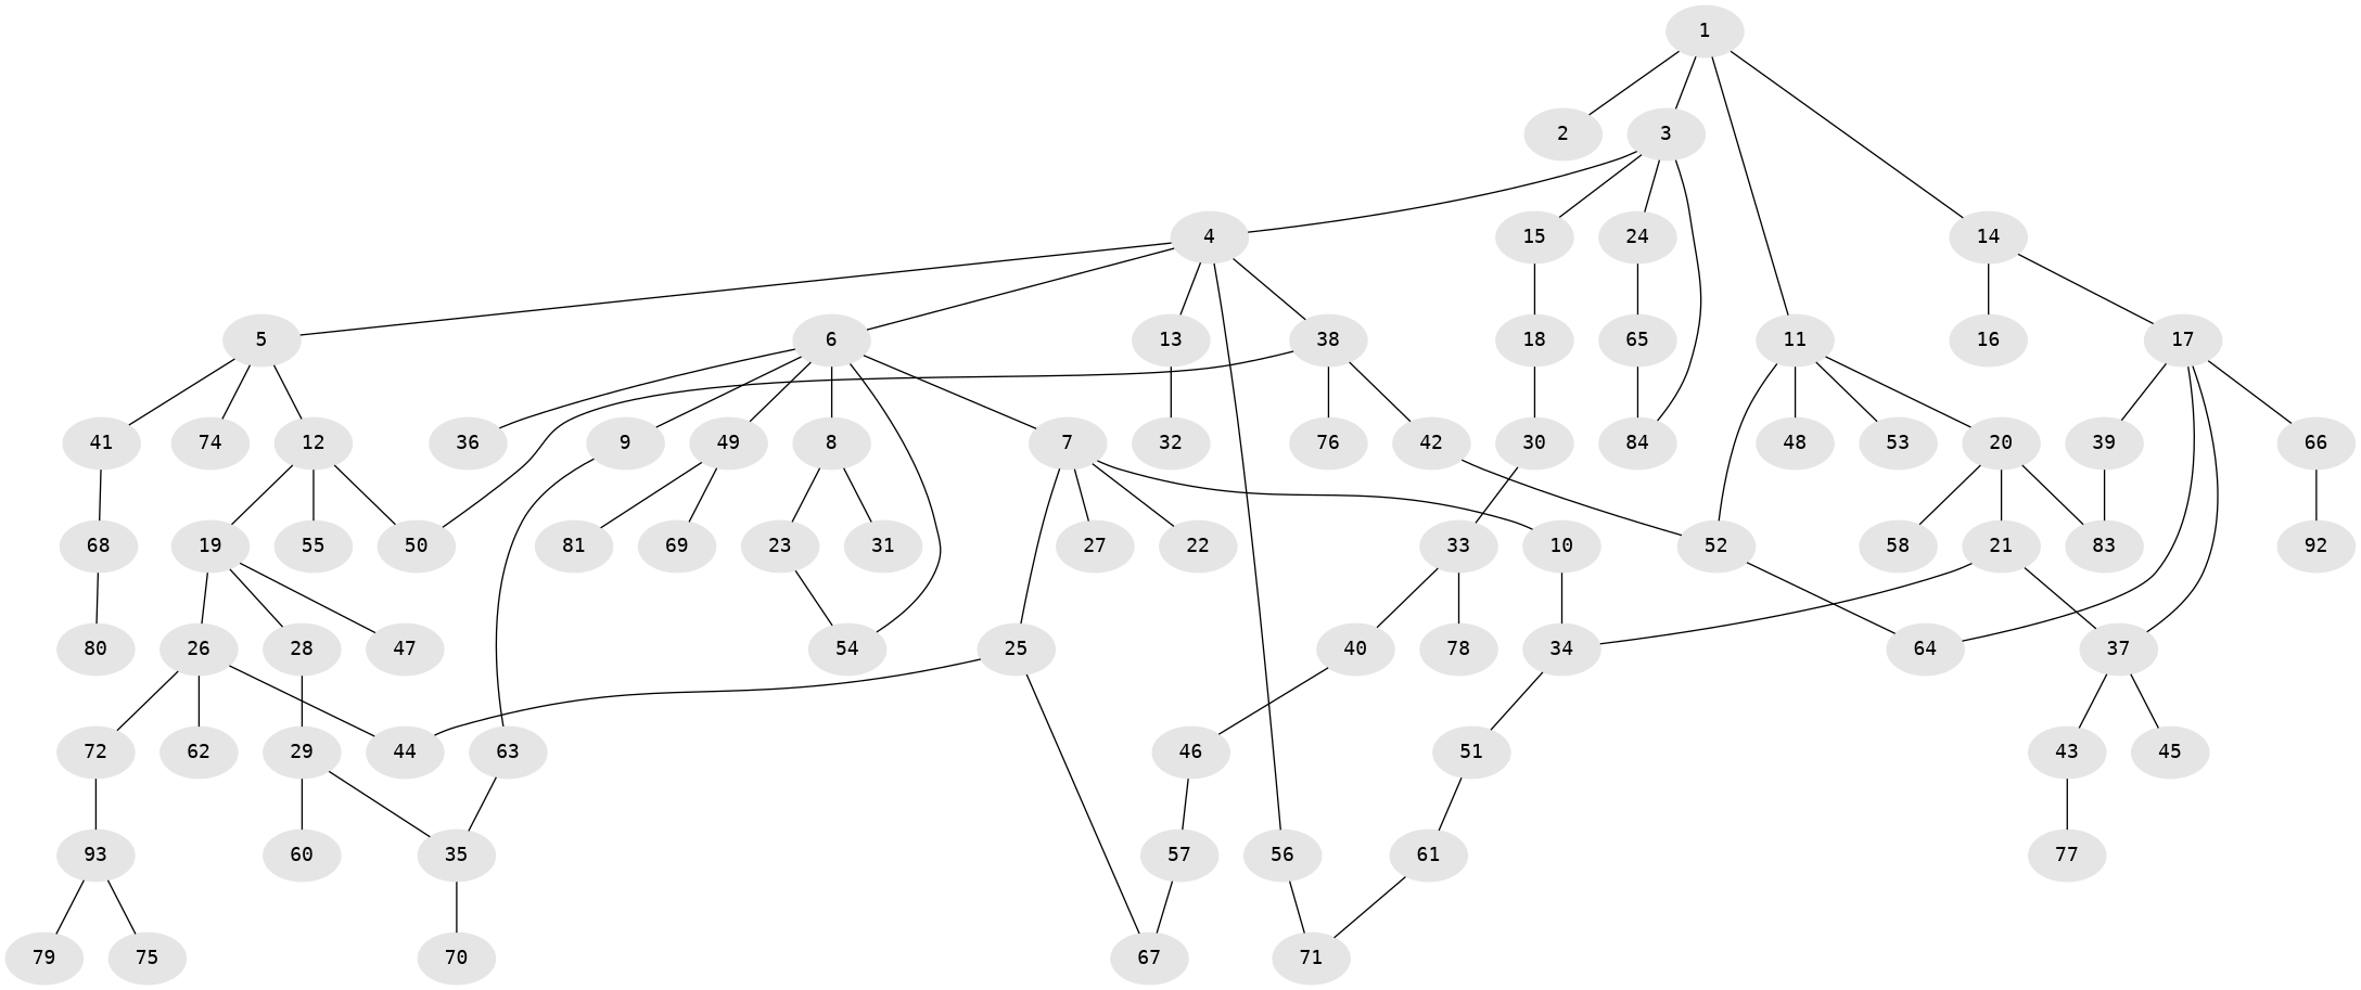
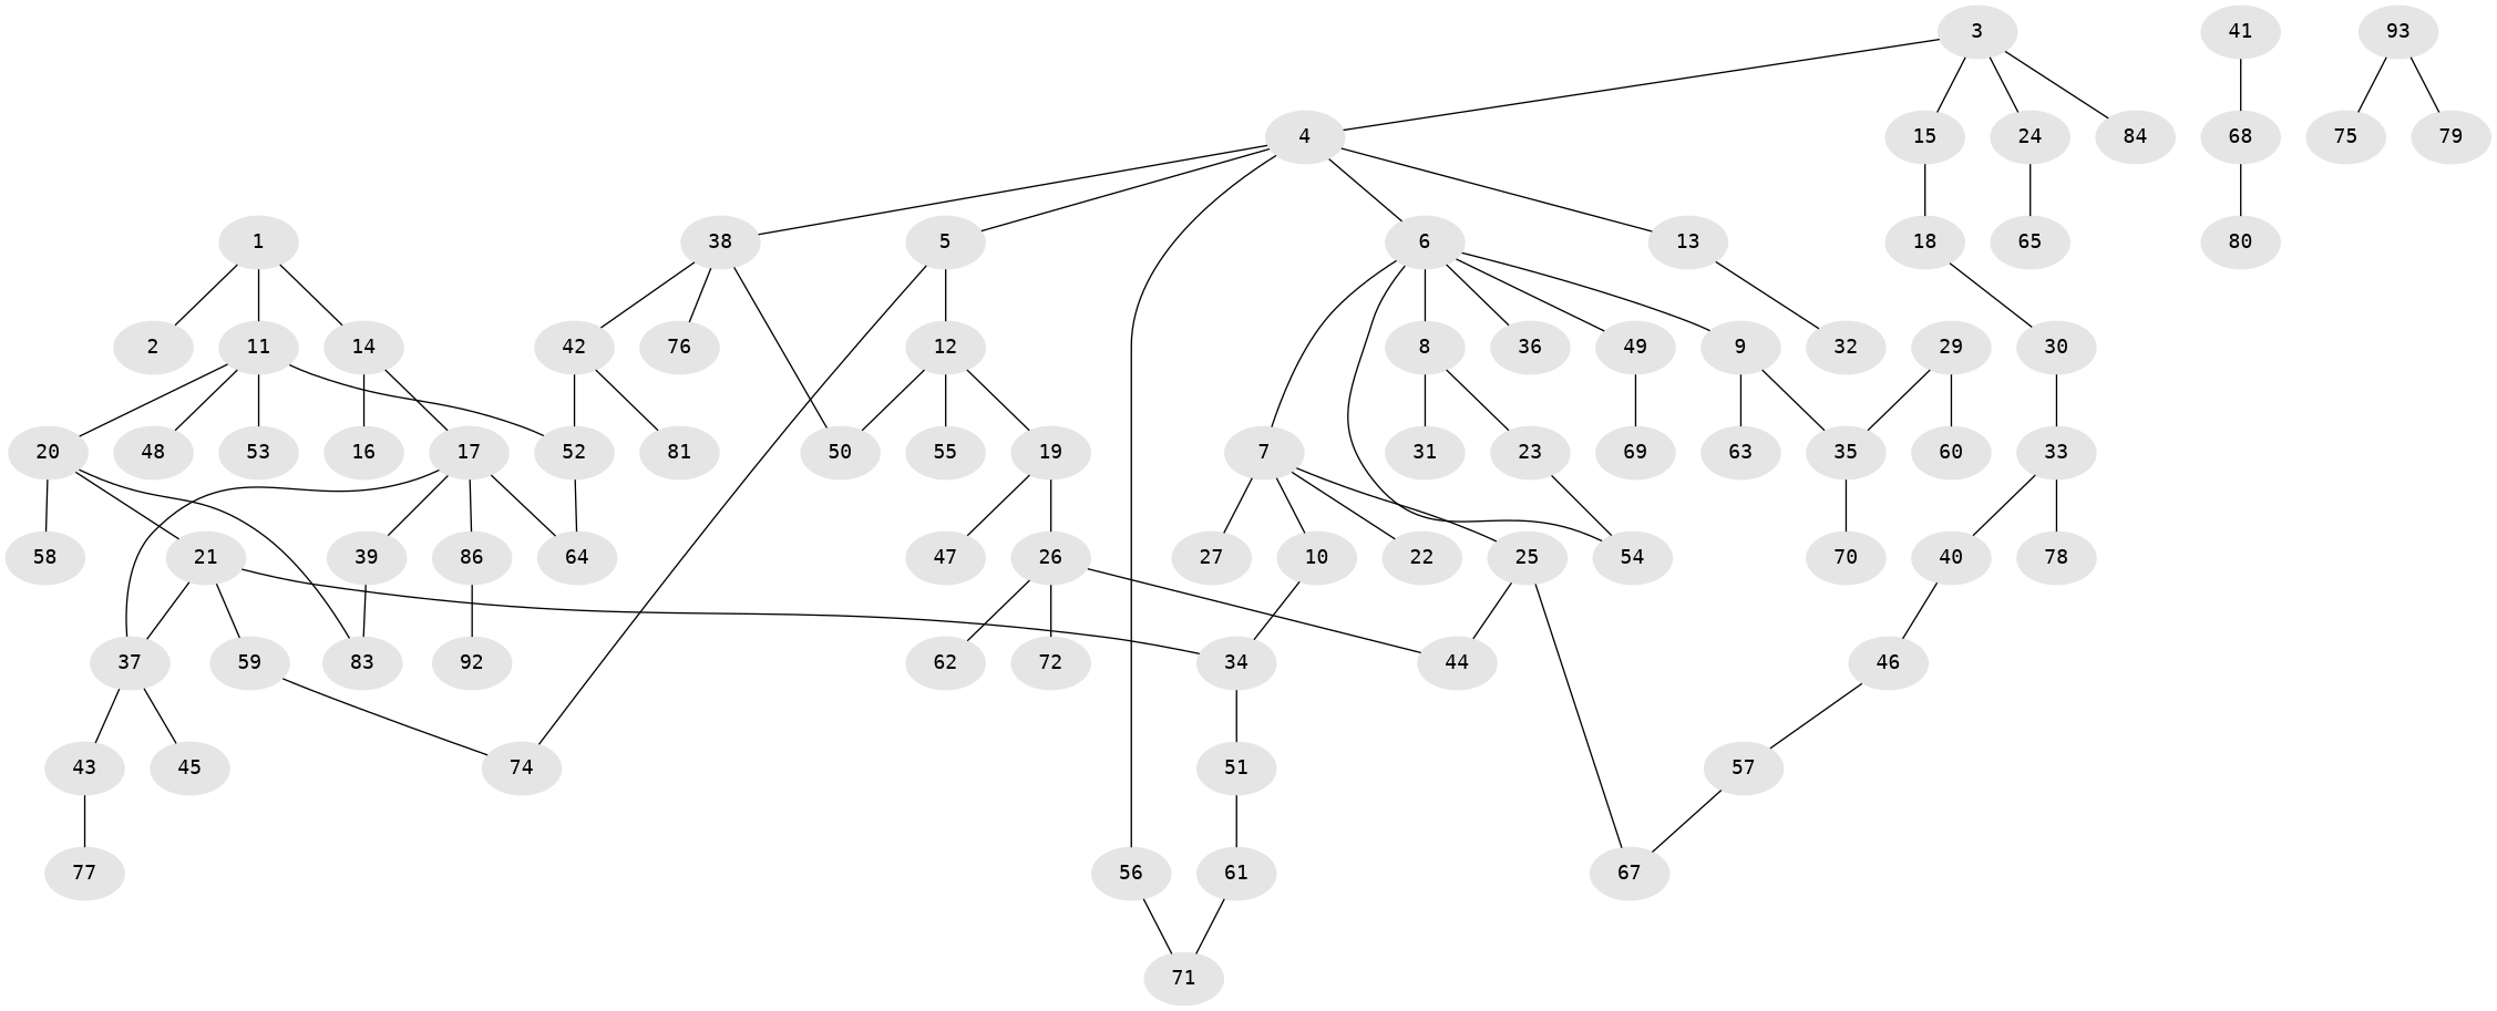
  graph {
    fontname="DejaVu Sans Mono"
    node [color=gray90 fontname="DejaVu Sans Mono" style=filled]
    edge [fontname="DejaVu Sans Mono"]
    1
    2
    3
    11
    14
    4
    15
    24
    84
    20
    48
    52
    53
    16
    17
    5
    6
    13
    38
    56
    18
    65
    12
    41
    74
    7
    8
    9
    36
    49
    54
    32
    50
    42
    76
    71
    19
    55
    68
    10
    22
    25
    27
    23
    31
    35
    63
    69
    81
    34
    44
    67
    70
    51
    21
    58
    83
    64
    26
-   28
    47
    37
    39
-   66
+   66 [label=86]
    30
    43
    45
    n68 [label=92]
    33
    62
    72
    29
+   59
    n74 [label=93]
    60
    40
    78
    46
    61
    77
    57
    80
    75
    79
    1 -- 2
-   1 -- 3
    1 -- 11
    1 -- 14
    3 -- 4
    3 -- 15
    3 -- 24
    3 -- 84
    11 -- 20
    11 -- 48
    11 -- 52
    11 -- 53
    14 -- 16
    14 -- 17
    4 -- 5
    4 -- 6
    4 -- 13
    4 -- 38
    4 -- 56
    15 -- 18
    24 -- 65
    20 -- 21
    20 -- 58
    20 -- 83
    52 -- 64
    17 -- 64
    17 -- 37
    17 -- 39
    17 -- 66
    5 -- 12
-   5 -- 41
    5 -- 74
    6 -- 7
    6 -- 8
    6 -- 9
    6 -- 36
    6 -- 49
    6 -- 54
    13 -- 32
    38 -- 50
    38 -- 42
    38 -- 76
    56 -- 71
    18 -- 30
-   65 -- 84
    12 -- 50
    12 -- 19
    12 -- 55
    41 -- 68
    7 -- 10
    7 -- 22
    7 -- 25
    7 -- 27
    8 -- 23
    8 -- 31
-   63 -- 35
+   9 -- 35
    9 -- 63
    49 -- 69
-   49 -- 81
+   42 -- 81
    42 -- 52
    19 -- 26
-   19 -- 28
    19 -- 47
    68 -- 80
    10 -- 34
    25 -- 44
    25 -- 67
    23 -- 54
    35 -- 70
    34 -- 51
    51 -- 61
    21 -- 34
    21 -- 37
+   21 -- 59
    26 -- 44
    26 -- 62
    26 -- 72
-   28 -- 29
    37 -- 43
    37 -- 45
    39 -- 83
    66 -- n68
    30 -- 33
    43 -- 77
    33 -- 40
    33 -- 78
-   72 -- n74
    29 -- 35
    29 -- 60
+   59 -- 74
    n74 -- 75
    n74 -- 79
    40 -- 46
    46 -- 57
    61 -- 71
    57 -- 67
  }
